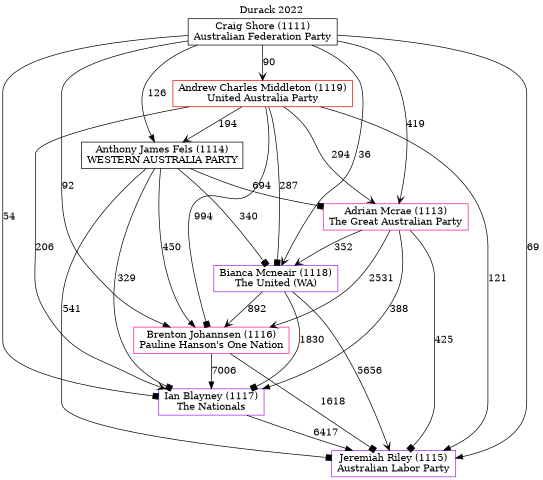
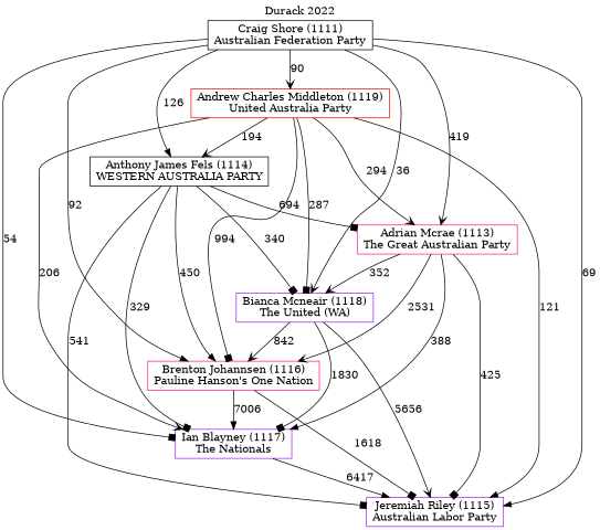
  digraph {
    label="Durack 2022"
    labelloc=t
    mclimit=10
    node [color=purple shape=box]
    edge [arrowhead=box]
    n1 [color=deeppink label="Brenton Johannsen (1116)\nPauline Hanson's One Nation"]
    n2 [label="Ian Blayney (1117)\nThe Nationals"]
    n3 [label="Jeremiah Riley (1115)\nAustralian Labor Party"]
    n4 [color=black label="Craig Shore (1111)\nAustralian Federation Party"]
    n5 [label="Bianca Mcneair (1118)\nThe United (WA)"]
    n6 [color=black label="Anthony James Fels (1114)\nWESTERN AUSTRALIA PARTY"]
    n7 [color=red label="Andrew Charles Middleton (1119)\nUnited Australia Party"]
    n8 [color=deeppink label="Adrian Mcrae (1113)\nThe Great Australian Party"]
    n1 -> n2 [arrowhead=normal label=7006]
    n1 -> n3 [label=1618]
    n2 -> n3 [arrowhead=normal label=6417]
    n4 -> n1 [arrowhead=normal label=92]
    n4 -> n2 [label=54]
    n4 -> n3 [arrowhead=normal label=69]
    n4 -> n5 [arrowhead=vee label=36]
    n4 -> n6 [arrowhead=normal label=126]
    n4 -> n7 [arrowhead=vee label=90]
    n4 -> n8 [arrowhead=vee label=419]
-   n5 -> n1 [arrowhead=vee label=892]
+   n5 -> n1 [arrowhead=vee label=842]
    n5 -> n2 [label=1830]
    n5 -> n3 [arrowhead=vee label=5656]
    n6 -> n1 [arrowhead=normal label=450]
    n6 -> n2 [label=329]
    n6 -> n3 [label=541]
    n6 -> n5 [label=340]
    n6 -> n8 [label=694]
    n7 -> n1 [label=994]
    n7 -> n2 [arrowhead=vee label=206]
    n7 -> n3 [arrowhead=normal label=121]
    n7 -> n5 [label=287]
    n7 -> n6 [arrowhead=vee label=194]
    n7 -> n8 [arrowhead=vee label=294]
    n8 -> n1 [arrowhead=vee label=2531]
    n8 -> n2 [arrowhead=normal label=388]
    n8 -> n3 [label=425]
    n8 -> n5 [arrowhead=vee label=352]
  }
